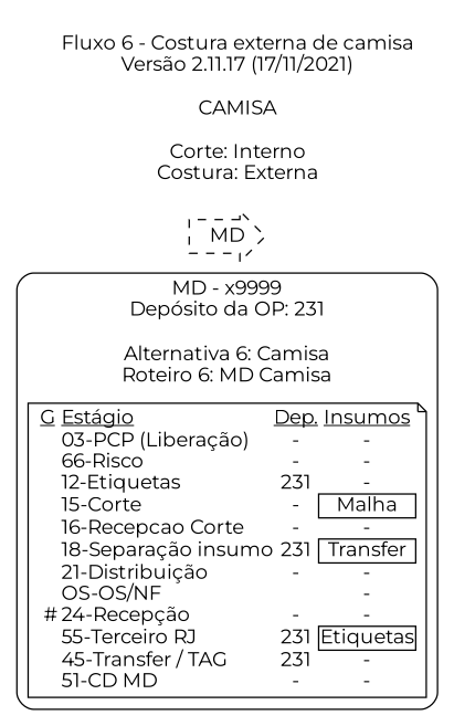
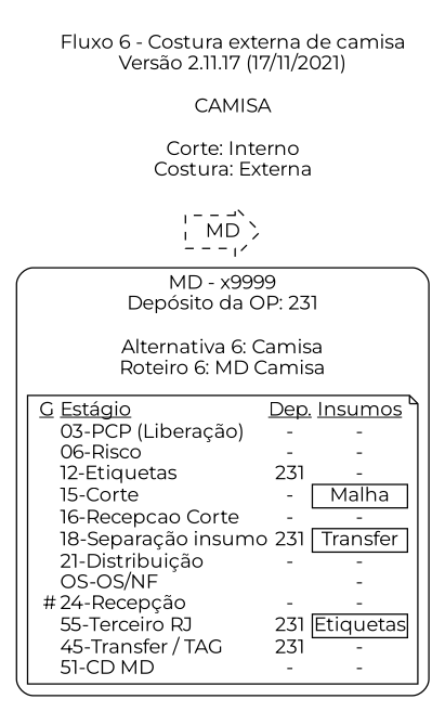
  digraph {
    label="\n    Fluxo 6 - Costura externa de camisa\n    Versão 2.11.17 (17/11/2021)\n\n    CAMISA\n\n    Corte: Interno\n    Costura: Externa\n  "
    labelloc=t
    newrank=true
    rankdir=LR
    fontname=Montserrat
    node [fontname=Montserrat]
-   n1 [label=<     <table BORDER="0" CELLPADDING="0" CELLSPACING="0">     <tr cellpadding="0"><td><u>G</u> </td><td align="left"><u>Estágio</u></td><td><u>Dep.</u></td><td><u>Insumos</u></td></tr>        <tr><td></td><td align="left">03-PCP (Liberação)</td><td>-</td><td>-</td></tr>       <tr><td></td><td align="left">66-Risco</td><td>-</td><td>-</td></tr>       <tr><td></td><td align="left">12-Etiquetas</td><td>231</td><td>-</td></tr>       <tr><td></td><td align="left">15-Corte</td><td>-</td><td><table BORDER="1" CELLPADDING="0" CELLSPACING="0"><tr><td BORDER="0">Malha</td></tr></table></td></tr>       <tr><td></td><td align="left">16-Recepcao Corte</td><td>-</td><td>-</td></tr>       <tr><td></td><td align="left">18-Separação insumo</td><td>231</td><td><table BORDER="1" CELLPADDING="0" CELLSPACING="0"><tr><td BORDER="0">Transfer</td></tr></table></td></tr>       <tr><td></td><td align="left">21-Distribuição</td><td>-</td><td>-</td></tr>       <tr><td></td><td align="left">OS-OS/NF</td><td></td><td>-</td></tr>       <tr><td>#</td><td align="left">24-Recepção</td><td>-</td><td>-</td></tr>       <tr><td></td><td align="left">55-Terceiro RJ</td><td>231</td><td><table BORDER="1" CELLPADDING="0" CELLSPACING="0"><tr><td BORDER="0">Etiquetas</td></tr></table></td></tr>       <tr><td></td><td align="left">45-Transfer / TAG</td><td>231</td><td>-</td></tr>       <tr><td></td><td align="left">51-CD MD</td><td>-</td><td>-</td></tr>       </table>     > shape=note]
+   n1 [label=<     <table BORDER="0" CELLPADDING="0" CELLSPACING="0">     <tr cellpadding="0"><td><u>G</u> </td><td align="left"><u>Estágio</u></td><td><u>Dep.</u></td><td><u>Insumos</u></td></tr>        <tr><td></td><td align="left">03-PCP (Liberação)</td><td>-</td><td>-</td></tr>       <tr><td></td><td align="left">06-Risco</td><td>-</td><td>-</td></tr>       <tr><td></td><td align="left">12-Etiquetas</td><td>231</td><td>-</td></tr>       <tr><td></td><td align="left">15-Corte</td><td>-</td><td><table BORDER="1" CELLPADDING="0" CELLSPACING="0"><tr><td BORDER="0">Malha</td></tr></table></td></tr>       <tr><td></td><td align="left">16-Recepcao Corte</td><td>-</td><td>-</td></tr>       <tr><td></td><td align="left">18-Separação insumo</td><td>231</td><td><table BORDER="1" CELLPADDING="0" CELLSPACING="0"><tr><td BORDER="0">Transfer</td></tr></table></td></tr>       <tr><td></td><td align="left">21-Distribuição</td><td>-</td><td>-</td></tr>       <tr><td></td><td align="left">OS-OS/NF</td><td></td><td>-</td></tr>       <tr><td>#</td><td align="left">24-Recepção</td><td>-</td><td>-</td></tr>       <tr><td></td><td align="left">55-Terceiro RJ</td><td>231</td><td><table BORDER="1" CELLPADDING="0" CELLSPACING="0"><tr><td BORDER="0">Etiquetas</td></tr></table></td></tr>       <tr><td></td><td align="left">45-Transfer / TAG</td><td>231</td><td>-</td></tr>       <tr><td></td><td align="left">51-CD MD</td><td>-</td><td>-</td></tr>       </table>     > shape=note]
    n2 [label=MD shape=rarrow style=dashed]
    subgraph sub_1 {
      subgraph cluster_2 {
        label=<MD - x9999<br />Depósito da OP: 231<br /><br />Alternativa 6: Camisa<br />Roteiro 6: MD Camisa>
        style=rounded
        n1
      }
    }
    subgraph sub_3 {
      rank=same
      n1
      n2
    }
  }
